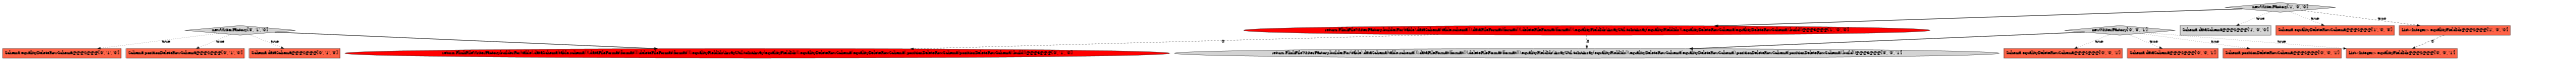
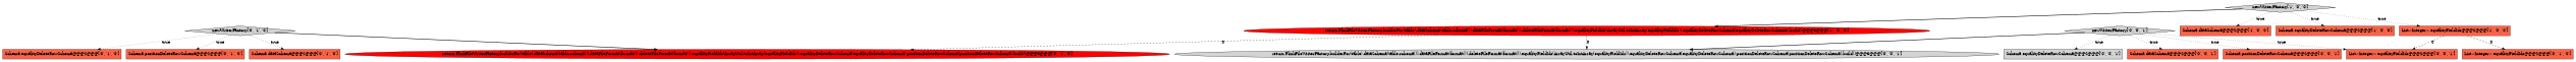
  digraph {
    node [fillcolor=tomato shape=box style=filled]
    edge [style=dotted]
-   n1 [label="Schema equalityDeleteRowSchema@@@2@@@['0', '0', '1']"]
+   n1 [fillcolor=lightgray label="Schema equalityDeleteRowSchema@@@2@@@['0', '0', '1']"]
    n2 [fillcolor=lightgray label="newWriterFactory['1', '0', '0']" shape=diamond]
-   n3 [fillcolor=lightgray label="Schema dataSchema@@@2@@@['1', '0', '0']"]
+   n3 [label="Schema dataSchema@@@2@@@['1', '0', '0']"]
    n4 [label="Schema equalityDeleteRowSchema@@@2@@@['1', '0', '0']"]
    n5 [fillcolor=red label="return FlinkFileWriterFactory.builderFor(table).dataSchema(table.schema()).dataFileFormat(format()).deleteFileFormat(format()).equalityFieldIds(ArrayUtil.toIntArray(equalityFieldIds)).equalityDeleteRowSchema(equalityDeleteRowSchema).build()@@@3@@@['1', '0', '0']" shape=ellipse]
    n6 [label="List<Integer> equalityFieldIds@@@2@@@['1', '0', '0']"]
    n7 [fillcolor=lightgray label="return FlinkFileWriterFactory.builderFor(table).dataSchema(table.schema()).dataFileFormat(format()).deleteFileFormat(format()).equalityFieldIds(ArrayUtil.toIntArray(equalityFieldIds)).equalityDeleteRowSchema(equalityDeleteRowSchema).positionDeleteRowSchema(positionDeleteRowSchema).build()@@@3@@@['0', '0', '1']" shape=ellipse]
    n8 [fillcolor=red label="return FlinkFileWriterFactory.builderFor(table).dataSchema(table.schema()).dataFileFormat(format()).deleteFileFormat(format()).equalityFieldIds(ArrayUtil.toIntArray(equalityFieldIds)).equalityDeleteRowSchema(equalityDeleteRowSchema).positionDeleteRowSchema(positionDeleteRowSchema).build()@@@3@@@['0', '1', '0']" shape=ellipse]
+   n9 [label="List<Integer> equalityFieldIds@@@2@@@['0', '1', '0']"]
    n10 [label="List<Integer> equalityFieldIds@@@2@@@['0', '0', '1']"]
    n11 [label="Schema positionDeleteRowSchema@@@2@@@['0', '1', '0']"]
    n12 [label="Schema dataSchema@@@2@@@['0', '0', '1']"]
    n13 [fillcolor=lightgray label="newWriterFactory['0', '0', '1']" shape=diamond]
    n14 [label="Schema positionDeleteRowSchema@@@2@@@['0', '0', '1']"]
    n15 [fillcolor=lightgray label="newWriterFactory['0', '1', '0']" shape=diamond]
    n16 [label="Schema dataSchema@@@2@@@['0', '1', '0']"]
    n17 [label="Schema equalityDeleteRowSchema@@@2@@@['0', '1', '0']"]
    n2 -> n3 [label=true]
    n2 -> n4 [label=true]
    n2 -> n5 [style=bold]
-   n2 -> n6 [label=true style=dashed]
+   n2 -> n6 [label=true]
    n5 -> n7 [label=0 style=dashed]
    n5 -> n8 [label=0 style=dashed]
+   n6 -> n9 [label=0 style=dashed]
    n6 -> n10 [label=0 style=dashed]
    n13 -> n1 [label=true]
    n13 -> n7 [style=bold]
    n13 -> n10 [label=true]
    n13 -> n12 [label=true]
    n13 -> n14 [label=true]
    n15 -> n8 [style=bold]
    n15 -> n11 [label=true]
    n15 -> n16 [label=true]
    n15 -> n17 [label=true]
  }
